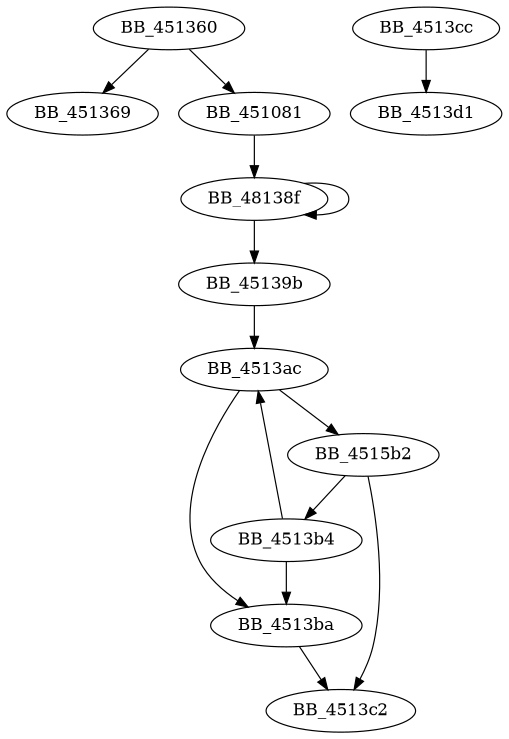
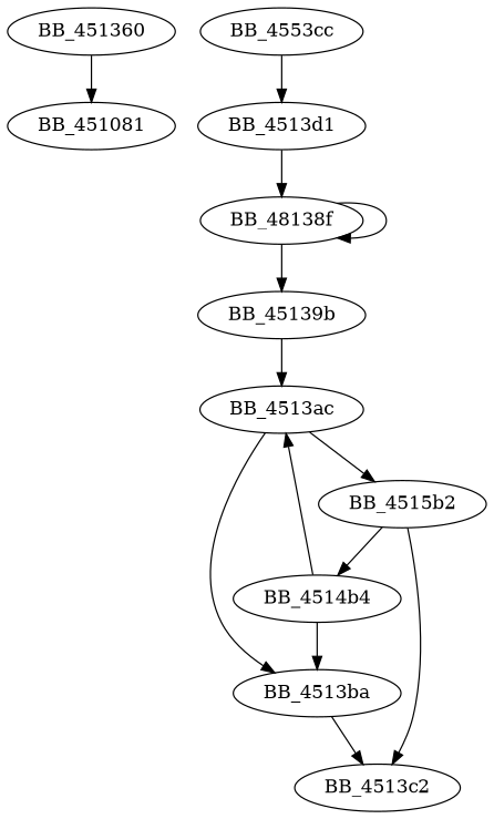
  digraph {
    BB_451360
-   BB_451369
    n3 [label=BB_451081]
    n4 [label=BB_48138f]
    BB_45139b
    BB_4513ac
    BB_4513ba
    n8 [label=BB_4515b2]
    BB_4513c2
-   BB_4513b4
-   BB_4513cc
+   BB_4513b4 [label=BB_4514b4]
+   BB_4513cc [label=BB_4553cc]
    BB_4513d1
-   BB_451360 -> BB_451369
    BB_451360 -> n3
-   n3 -> n4
+   BB_4513d1 -> n4
    n4 -> n4
    n4 -> BB_45139b
    BB_45139b -> BB_4513ac
    BB_4513ac -> BB_4513ba
    BB_4513ac -> n8
    BB_4513ba -> BB_4513c2
    n8 -> BB_4513c2
    n8 -> BB_4513b4
    BB_4513b4 -> BB_4513ac
    BB_4513b4 -> BB_4513ba
    BB_4513cc -> BB_4513d1
  }
